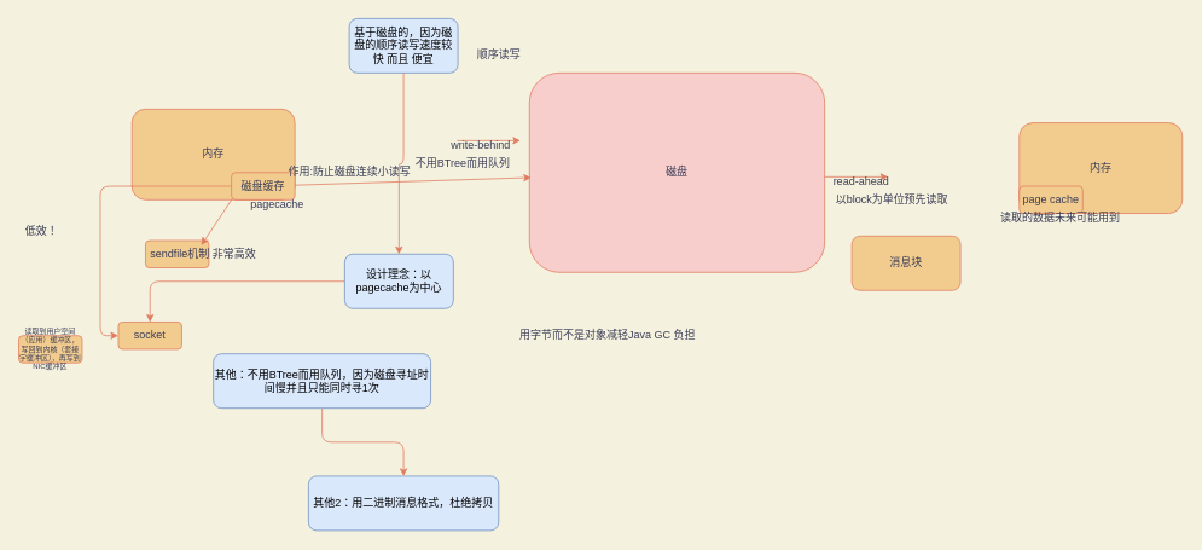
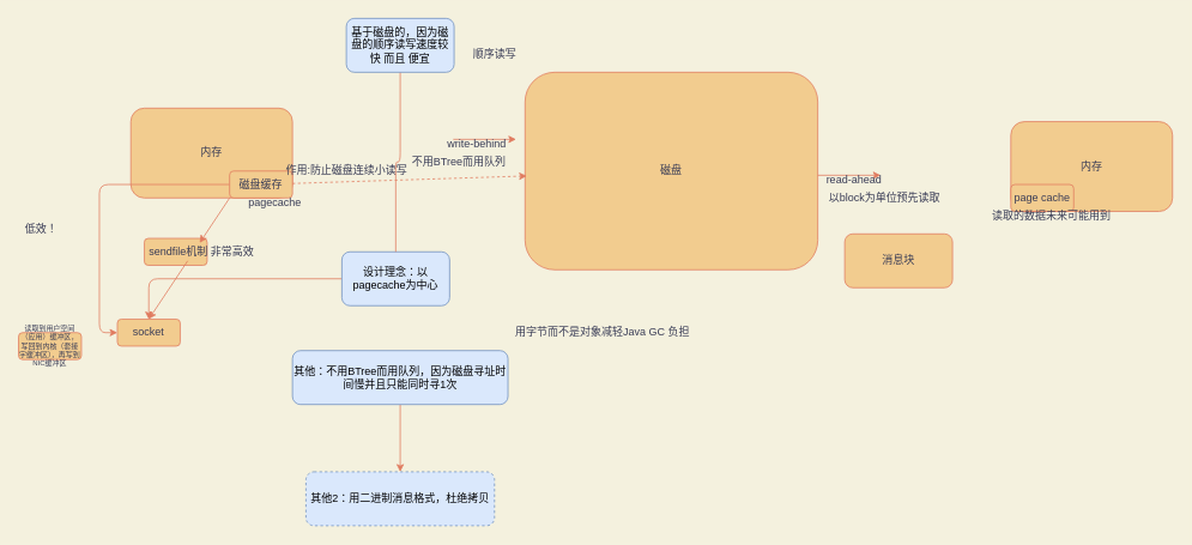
  <mxCell id="0" />
  <mxCell id="1" parent="0" />
  <mxCell id="2" value="" style="rounded=1;whiteSpace=wrap;html=1;sketch=0;strokeColor=#E07A5F;fillColor=#F2CC8F;fontColor=#393C56;" parent="1" vertex="1"><mxGeometry x="160" y="265" width="70" height="30" as="geometry" /></mxCell>
- <mxCell id="3" value="磁盘" style="rounded=1;whiteSpace=wrap;html=1;sketch=0;strokeColor=#E07A5F;fillColor=#f8cecc;fontColor=#393C56;" parent="1" vertex="1"><mxGeometry x="584" y="80" width="326" height="220" as="geometry" /></mxCell>
+ <mxCell id="3" value="磁盘" style="rounded=1;whiteSpace=wrap;html=1;sketch=0;strokeColor=#E07A5F;fillColor=#F2CC8F;fontColor=#393C56;" parent="1" vertex="1"><mxGeometry x="584" y="80" width="326" height="220" as="geometry" /></mxCell>
  <mxCell id="4" value="顺序读写" style="text;html=1;align=center;verticalAlign=middle;resizable=0;points=[];autosize=1;fontColor=#393C56;" parent="1" vertex="1"><mxGeometry x="520" y="50" width="60" height="20" as="geometry" /></mxCell>
  <mxCell id="5" value="内存" style="rounded=1;whiteSpace=wrap;html=1;sketch=0;strokeColor=#E07A5F;fillColor=#F2CC8F;fontColor=#393C56;" parent="1" vertex="1"><mxGeometry x="145" y="120" width="180" height="100" as="geometry" /></mxCell>
  <mxCell id="6" style="edgeStyle=orthogonalEdgeStyle;curved=0;rounded=1;sketch=0;orthogonalLoop=1;jettySize=auto;html=1;strokeColor=#E07A5F;fillColor=#F2CC8F;fontColor=#393C56;entryX=0;entryY=0.5;entryDx=0;entryDy=0;" parent="1" source="7" target="32" edge="1"><mxGeometry relative="1" as="geometry"><mxPoint x="70" y="205" as="targetPoint" /></mxGeometry></mxCell>
  <mxCell id="7" value="磁盘缓存" style="rounded=1;whiteSpace=wrap;html=1;sketch=0;strokeColor=#E07A5F;fillColor=#F2CC8F;fontColor=#393C56;" parent="1" vertex="1"><mxGeometry x="255" y="190" width="70" height="30" as="geometry" /></mxCell>
  <mxCell id="8" value="" style="endArrow=classic;html=1;strokeColor=#E07A5F;fillColor=#F2CC8F;fontColor=#393C56;" parent="1" edge="1"><mxGeometry width="50" height="50" relative="1" as="geometry"><mxPoint x="910" y="194.71" as="sourcePoint" /><mxPoint x="980" y="194.71" as="targetPoint" /></mxGeometry></mxCell>
  <mxCell id="9" value="read-ahead" style="text;html=1;align=center;verticalAlign=middle;resizable=0;points=[];autosize=1;fontColor=#393C56;" parent="1" vertex="1"><mxGeometry x="910" y="190" width="80" height="20" as="geometry" /></mxCell>
  <mxCell id="10" value="以block为单位预先读取" style="text;html=1;align=center;verticalAlign=middle;resizable=0;points=[];autosize=1;fontColor=#393C56;" parent="1" vertex="1"><mxGeometry x="914" y="210" width="140" height="20" as="geometry" /></mxCell>
  <mxCell id="11" value="作用:防止磁盘连续小读写" style="text;html=1;align=center;verticalAlign=middle;resizable=0;points=[];autosize=1;fontColor=#393C56;" parent="1" vertex="1"><mxGeometry x="310" y="180" width="150" height="20" as="geometry" /></mxCell>
- <mxCell id="12" value="" style="endArrow=classic;html=1;strokeColor=#E07A5F;fillColor=#F2CC8F;fontColor=#393C56;entryX=0.006;entryY=0.525;entryDx=0;entryDy=0;entryPerimeter=0;" parent="1" source="7" target="3" edge="1"><mxGeometry width="50" height="50" relative="1" as="geometry"><mxPoint x="710" y="560" as="sourcePoint" /><mxPoint x="290" y="240" as="targetPoint" /></mxGeometry></mxCell>
+ <mxCell id="12" value="" style="endArrow=classic;html=1;strokeColor=#E07A5F;fillColor=#F2CC8F;fontColor=#393C56;entryX=0.006;entryY=0.525;entryDx=0;entryDy=0;entryPerimeter=0;dashed=1;" parent="1" source="7" target="3" edge="1"><mxGeometry width="50" height="50" relative="1" as="geometry"><mxPoint x="710" y="560" as="sourcePoint" /><mxPoint x="290" y="240" as="targetPoint" /></mxGeometry></mxCell>
  <mxCell id="13" value="内存" style="rounded=1;whiteSpace=wrap;html=1;sketch=0;strokeColor=#E07A5F;fillColor=#F2CC8F;fontColor=#393C56;" parent="1" vertex="1"><mxGeometry x="1125" y="135" width="180" height="100" as="geometry" /></mxCell>
  <mxCell id="14" value="page cache" style="rounded=1;whiteSpace=wrap;html=1;sketch=0;strokeColor=#E07A5F;fillColor=#F2CC8F;fontColor=#393C56;" parent="1" vertex="1"><mxGeometry x="1125" y="205" width="70" height="30" as="geometry" /></mxCell>
  <mxCell id="15" value="读取的数据未来可能用到" style="text;html=1;align=center;verticalAlign=middle;resizable=0;points=[];autosize=1;fontColor=#393C56;" parent="1" vertex="1"><mxGeometry x="1095" y="230" width="150" height="20" as="geometry" /></mxCell>
  <mxCell id="16" value="pagecache" style="text;html=1;align=center;verticalAlign=middle;resizable=0;points=[];autosize=1;fontColor=#393C56;" parent="1" vertex="1"><mxGeometry x="270" y="215" width="70" height="20" as="geometry" /></mxCell>
  <mxCell id="17" style="edgeStyle=orthogonalEdgeStyle;curved=0;rounded=1;sketch=0;orthogonalLoop=1;jettySize=auto;html=1;strokeColor=#E07A5F;fillColor=#F2CC8F;fontColor=#393C56;" parent="1" source="18" target="32" edge="1"><mxGeometry relative="1" as="geometry" /></mxCell>
  <mxCell id="18" value="设计理念：以pagecache为中心" style="rounded=1;whiteSpace=wrap;html=1;sketch=0;strokeColor=#6c8ebf;fillColor=#dae8fc;" parent="1" vertex="1"><mxGeometry y="280" width="120" height="60" as="geometry" x="380" /></mxCell>
  <mxCell id="19" value="" style="endArrow=classic;html=1;strokeColor=#E07A5F;fillColor=#F2CC8F;fontColor=#393C56;" parent="1" edge="1"><mxGeometry width="50" height="50" relative="1" as="geometry"><mxPoint x="504" y="154.71" as="sourcePoint" /><mxPoint x="574" y="154.71" as="targetPoint" /></mxGeometry></mxCell>
  <mxCell id="20" value="write-behind" style="text;html=1;align=center;verticalAlign=middle;resizable=0;points=[];autosize=1;fontColor=#393C56;" parent="1" vertex="1"><mxGeometry x="490" y="150" width="80" height="20" as="geometry" /></mxCell>
  <mxCell id="21" value="不用BTree而用队列" style="text;html=1;align=center;verticalAlign=middle;resizable=0;points=[];autosize=1;fontColor=#393C56;" parent="1" vertex="1"><mxGeometry x="440" y="170" width="140" height="20" as="geometry" /></mxCell>
  <mxCell id="22" value="用字节而不是对象减轻Java GC 负担" style="text;html=1;align=center;verticalAlign=middle;resizable=0;points=[];autosize=1;fontColor=#393C56;" parent="1" vertex="1"><mxGeometry x="565" y="360" width="210" height="20" as="geometry" /></mxCell>
  <mxCell id="23" style="edgeStyle=orthogonalEdgeStyle;curved=0;rounded=1;sketch=0;orthogonalLoop=1;jettySize=auto;html=1;entryX=0.5;entryY=0;entryDx=0;entryDy=0;strokeColor=#E07A5F;fillColor=#F2CC8F;fontColor=#393C56;" parent="1" source="24" target="28" edge="1"><mxGeometry relative="1" as="geometry" /></mxCell>
- <mxCell id="24" value="其他：不用BTree而用队列，因为磁盘寻址时间慢并且只能同时寻1次" style="rounded=1;whiteSpace=wrap;html=1;sketch=0;strokeColor=#6c8ebf;fillColor=#dae8fc;" parent="1" vertex="1"><mxGeometry x="235" y="390" width="240" height="60" as="geometry" /></mxCell>
- <mxCell id="25" style="edgeStyle=orthogonalEdgeStyle;curved=0;rounded=1;sketch=0;orthogonalLoop=1;jettySize=auto;html=1;strokeColor=#E07A5F;fillColor=#F2CC8F;fontColor=#393C56;" parent="1" source="26" target="18" edge="1"><mxGeometry relative="1" as="geometry" /></mxCell>
+ <mxCell id="24" value="其他：不用BTree而用队列，因为磁盘寻址时间慢并且只能同时寻1次" style="rounded=1;whiteSpace=wrap;html=1;sketch=0;strokeColor=#6c8ebf;fillColor=#dae8fc;" parent="1" vertex="1"><mxGeometry x="325" y="390" width="240" height="60" as="geometry" /></mxCell>
+ <mxCell id="25" style="edgeStyle=orthogonalEdgeStyle;curved=0;rounded=1;sketch=0;orthogonalLoop=1;jettySize=auto;html=1;strokeColor=#E07A5F;fillColor=#F2CC8F;fontColor=#393C56;endArrow=none;" parent="1" source="26" target="18" edge="1"><mxGeometry relative="1" as="geometry" /></mxCell>
  <mxCell id="26" value="基于磁盘的，因为磁盘的顺序读写速度较快 而且 便宜" style="rounded=1;whiteSpace=wrap;html=1;sketch=0;strokeColor=#6c8ebf;fillColor=#dae8fc;" parent="1" vertex="1"><mxGeometry x="385" y="20" width="120" height="60" as="geometry" /></mxCell>
  <mxCell id="27" value="消息块" style="rounded=1;whiteSpace=wrap;html=1;sketch=0;strokeColor=#E07A5F;fillColor=#F2CC8F;fontColor=#393C56;" parent="1" vertex="1"><mxGeometry x="940" y="260" width="120" height="60" as="geometry" /></mxCell>
- <mxCell id="28" value="其他2：用二进制消息格式，杜绝拷贝" style="rounded=1;whiteSpace=wrap;html=1;sketch=0;strokeColor=#6c8ebf;fillColor=#dae8fc;" parent="1" vertex="1"><mxGeometry x="340" y="525" width="210" height="60" as="geometry" /></mxCell>
+ <mxCell id="28" value="其他2：用二进制消息格式，杜绝拷贝" style="rounded=1;whiteSpace=wrap;html=1;sketch=0;strokeColor=#6c8ebf;fillColor=#dae8fc;dashed=1;" parent="1" vertex="1"><mxGeometry x="340" y="525" width="210" height="60" as="geometry" /></mxCell>
+ <mxCell id="29" value="" style="endArrow=classic;html=1;strokeColor=#E07A5F;fillColor=#F2CC8F;fontColor=#393C56;entryX=0.5;entryY=0;entryDx=0;entryDy=0;" parent="1" source="30" target="32" edge="1"><mxGeometry width="50" height="50" relative="1" as="geometry"><mxPoint x="170" y="290" as="sourcePoint" /><mxPoint x="160" y="350" as="targetPoint" /></mxGeometry></mxCell>
  <mxCell id="30" value="&amp;nbsp; &amp;nbsp; &amp;nbsp;sendfile机制 非常高效" style="text;html=1;align=center;verticalAlign=middle;resizable=0;points=[];autosize=1;fontColor=#393C56;" parent="1" vertex="1"><mxGeometry x="140" y="270" width="150" height="20" as="geometry" /></mxCell>
  <mxCell id="31" value="" style="endArrow=classic;html=1;strokeColor=#E07A5F;fillColor=#F2CC8F;fontColor=#393C56;exitX=0;exitY=1;exitDx=0;exitDy=0;" parent="1" source="7" target="30" edge="1"><mxGeometry width="50" height="50" relative="1" as="geometry"><mxPoint x="255" y="220" as="sourcePoint" /><mxPoint x="160" y="350" as="targetPoint" /></mxGeometry></mxCell>
  <mxCell id="32" value="socket" style="rounded=1;whiteSpace=wrap;html=1;sketch=0;strokeColor=#E07A5F;fillColor=#F2CC8F;fontColor=#393C56;" parent="1" vertex="1"><mxGeometry x="130" y="355" width="70" height="30" as="geometry" /></mxCell>
  <mxCell id="33" value="&lt;h6&gt;&lt;span style=&quot;font-weight: normal&quot;&gt;&lt;font style=&quot;font-size: 8px&quot;&gt;读取到用户空间（应用）缓冲区，&lt;br&gt;&lt;/font&gt;&lt;font style=&quot;font-size: 8px&quot;&gt;写回到内核（套接字缓冲区），再写到NIC缓冲区&lt;/font&gt;&lt;/span&gt;&lt;/h6&gt;" style="rounded=1;whiteSpace=wrap;html=1;sketch=0;strokeColor=#E07A5F;fillColor=#F2CC8F;fontColor=#393C56;" parent="1" vertex="1"><mxGeometry x="20" y="370" width="70" height="30" as="geometry" /></mxCell>
  <mxCell id="34" value="低效！" style="text;html=1;align=center;verticalAlign=middle;resizable=0;points=[];autosize=1;fontColor=#393C56;" parent="1" vertex="1"><mxGeometry x="20" y="245" width="50" height="20" as="geometry" /></mxCell>
